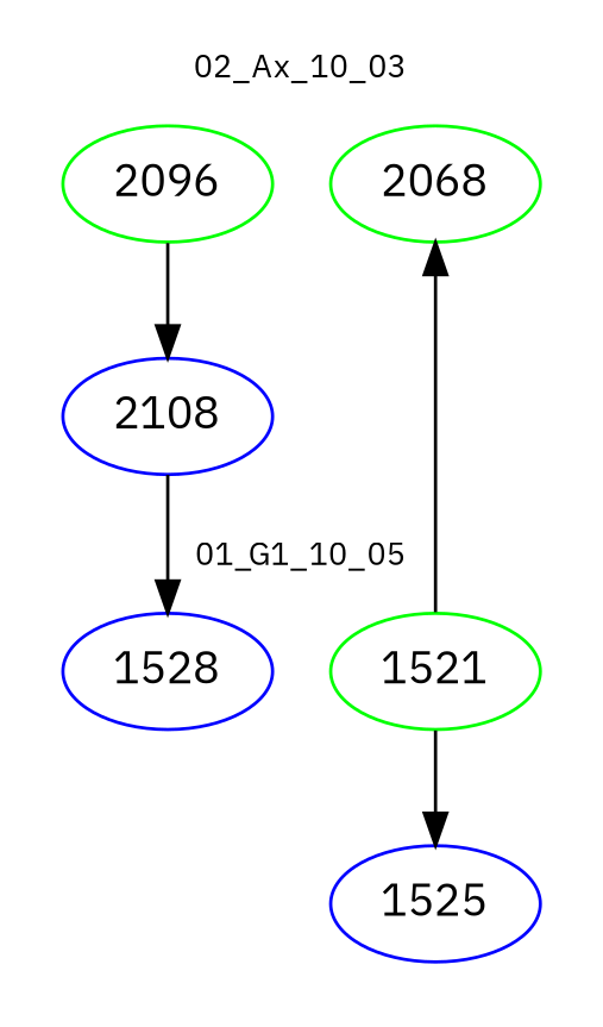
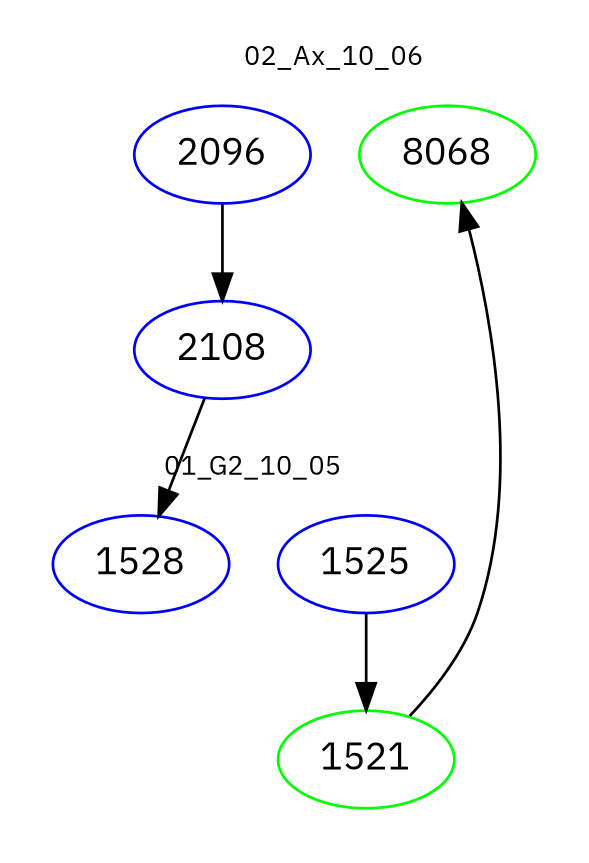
  digraph {
    fontname="IBM Plex Sans"
    node [color=blue fontname="IBM Plex Sans"]
    edge [color=black fontname="IBM Plex Sans"]
-   n1 [color=green label=2096]
-   n2 [color=green label=2068]
+   n1 [label=2096]
+   n2 [color=green label=8068]
    n3 [label=2108]
    n4 [label=1525]
    n5 [color=green label=1521]
    n6 [label=1528]
    subgraph cluster_1 {
      color=white
      fontsize=10
-     label="02_Ax_10_03"
+     label="02_Ax_10_06"
      n1
      n2
      n3
    }
    subgraph cluster_2 {
      color=white
      fontsize=10
-     label="01_G1_10_05"
+     label="01_G2_10_05"
      n4
      n5
      n6
    }
    n1 -> n3
    n3 -> n6
-   n5 -> n4
+   n4 -> n5
    n5 -> n2
  }
